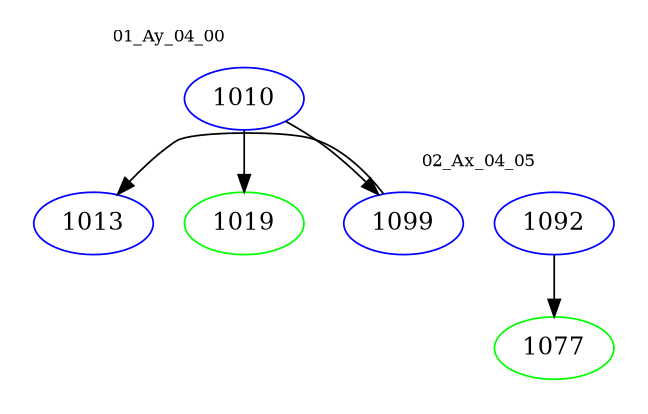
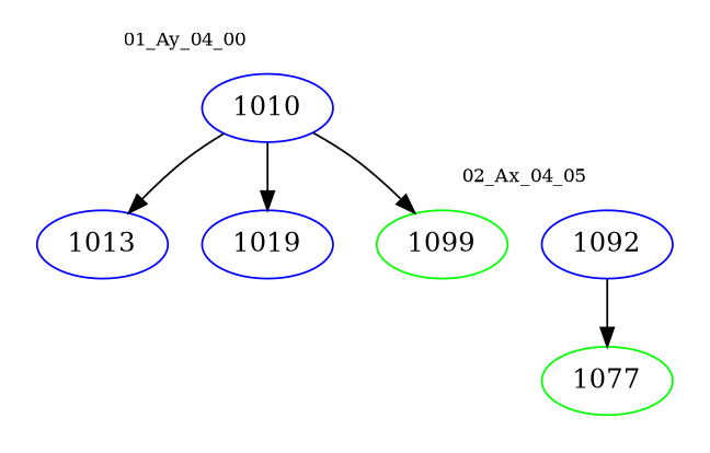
  digraph {
    node [color=blue]
    edge [color=black]
    n1 [label=1092]
    n2 [color=green label=1077]
-   n3 [label=1099]
+   n3 [color=green label=1099]
    n4 [label=1010]
    n5 [label=1013]
-   n6 [color=green label=1019]
+   n6 [label=1019]
    subgraph cluster_1 {
      color=white
      fontsize=10
      label="02_Ax_04_05"
      n1
      n2
      n3
    }
    subgraph cluster_2 {
      color=white
      fontsize=10
      label="01_Ay_04_00"
      n4
      n5
      n6
    }
    n1 -> n2
    n4 -> n3
-   n3 -> n5
+   n4 -> n5
    n4 -> n6
  }
